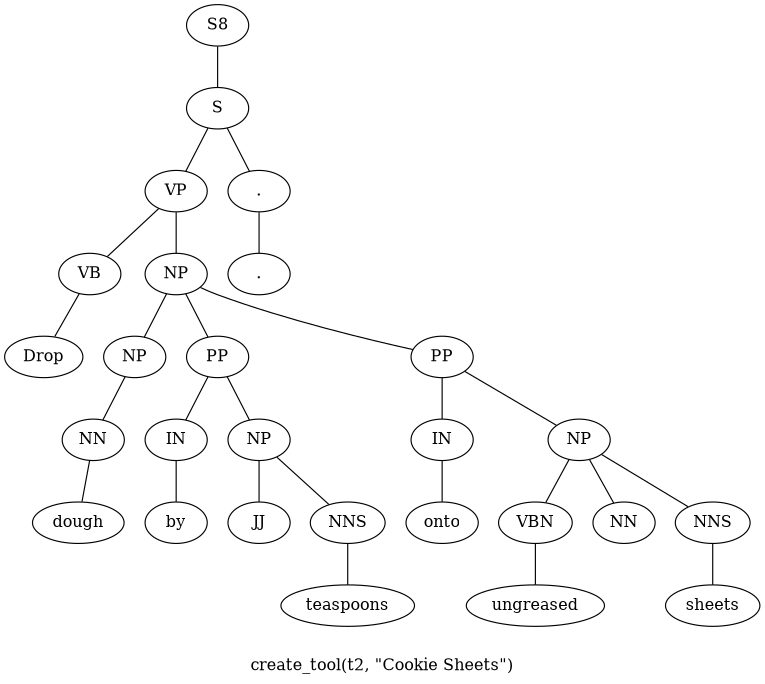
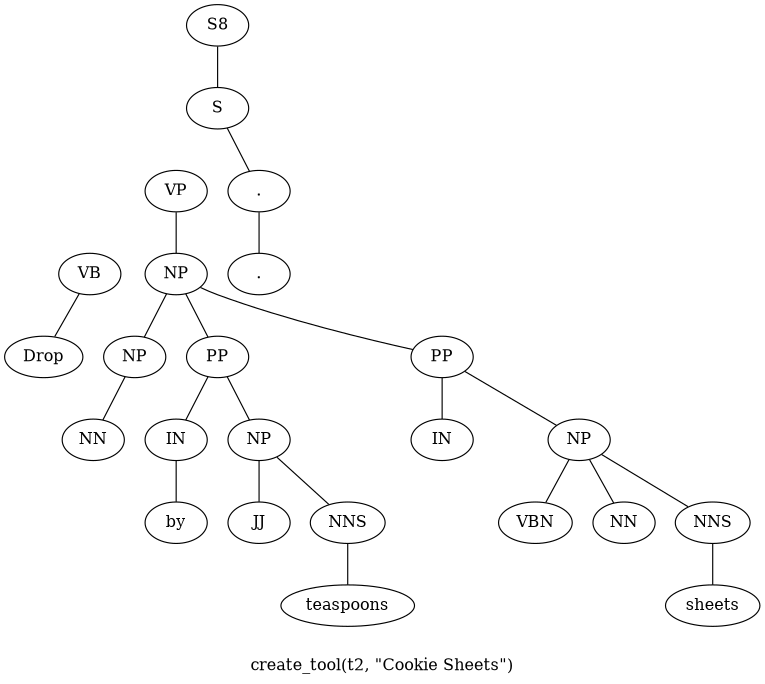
  graph {
    label="create_tool(t2, \"Cookie Sheets\")"
    n1 [label=S8]
    n2 [label=S]
    n3 [label=VP]
    n4 [label="."]
    n5 [label=VB]
    n6 [label=NP]
    n7 [label="."]
    n8 [label=Drop]
    n9 [label=NP]
    n10 [label=PP]
    n11 [label=PP]
    n12 [label=NN]
    n13 [label=IN]
    n14 [label=NP]
    n15 [label=IN]
    n16 [label=NP]
-   n17 [label=dough]
    n18 [label=by]
    n19 [label=JJ]
    n20 [label=NNS]
    n21 [label=teaspoons]
-   n22 [label=onto]
    n23 [label=VBN]
    n24 [label=NN]
    n25 [label=NNS]
-   n26 [label=ungreased]
    n27 [label=sheets]
    n1 -- n2
-   n2 -- n3
    n2 -- n4
-   n3 -- n5
    n3 -- n6
    n4 -- n7
    n5 -- n8
    n6 -- n9
    n6 -- n10
    n6 -- n11
    n9 -- n12
    n10 -- n13
    n10 -- n14
    n11 -- n15
    n11 -- n16
-   n12 -- n17
    n13 -- n18
    n14 -- n19
    n14 -- n20
-   n15 -- n22
    n16 -- n23
    n16 -- n24
    n16 -- n25
    n20 -- n21
-   n23 -- n26
    n25 -- n27
  }
